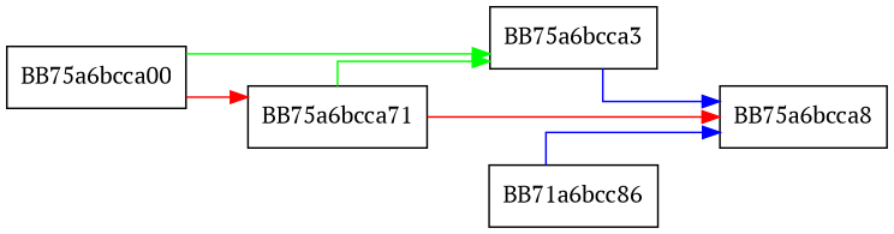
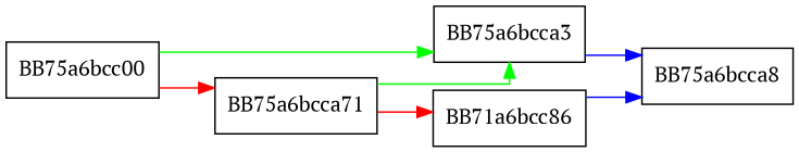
  digraph {
    fontname="PT Serif"
    rankdir=LR
    splines=ortho
    node [fontname="PT Serif" shape=box]
    edge [color=green fontname="PT Serif"]
-   BB75a6bcc00 [label=BB75a6bcca00]
+   BB75a6bcc00
    BB75a6bcca3
    n3 [label=BB75a6bcca71]
    BB75a6bcca8
    n5 [label=BB71a6bcc86]
    BB75a6bcc00 -> BB75a6bcca3
    BB75a6bcc00 -> n3 [color=red]
    BB75a6bcca3 -> BB75a6bcca8 [color=blue]
    n3 -> BB75a6bcca3
-   n3 -> BB75a6bcca8 [color=red]
+   n3 -> n5 [color=red]
    n5 -> BB75a6bcca8 [color=blue]
  }
